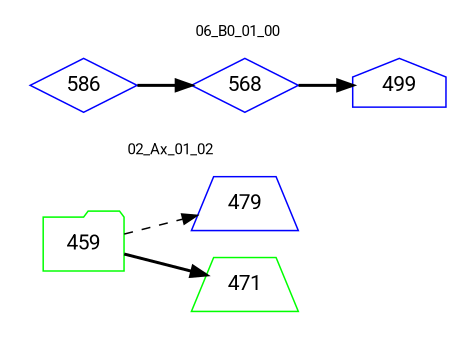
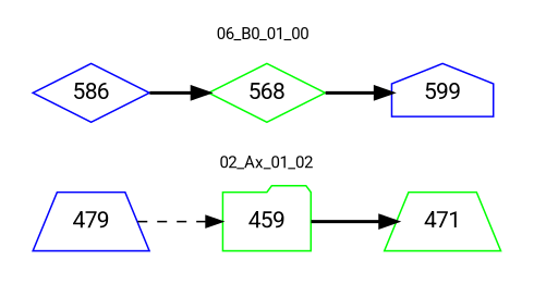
  digraph {
    fontname=Roboto
    rankdir=LR
    node [color=green fontname=Roboto shape=trapezium]
    edge [color=black fontname=Roboto style=bold]
    n1 [label=471]
    n2 [label=459 shape=folder]
    n3 [color=blue label=479]
    n4 [color=blue label=586 shape=diamond]
-   n5 [color=blue label=568 shape=diamond]
-   n6 [color=blue label=499 shape=house]
+   n5 [label=568 shape=diamond]
+   n6 [color=blue label=599 shape=house]
    subgraph cluster_1 {
      color=white
      fontsize=10
      label="02_Ax_01_02"
      n1
      n2
      n3
    }
    subgraph cluster_2 {
      color=white
      fontsize=10
      label="06_B0_01_00"
      n4
      n5
      n6
    }
    n2 -> n1
-   n2 -> n3 [style=dashed]
+   n3 -> n2 [style=dashed]
    n4 -> n5
    n5 -> n6
  }
